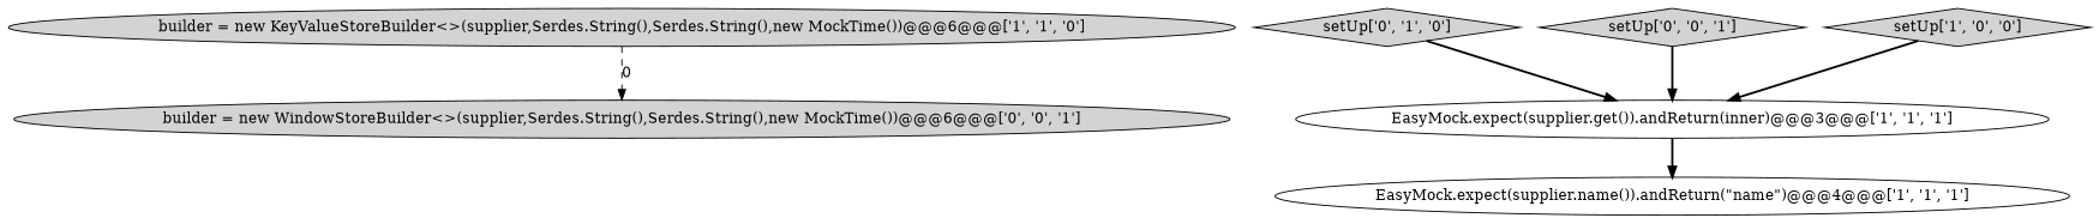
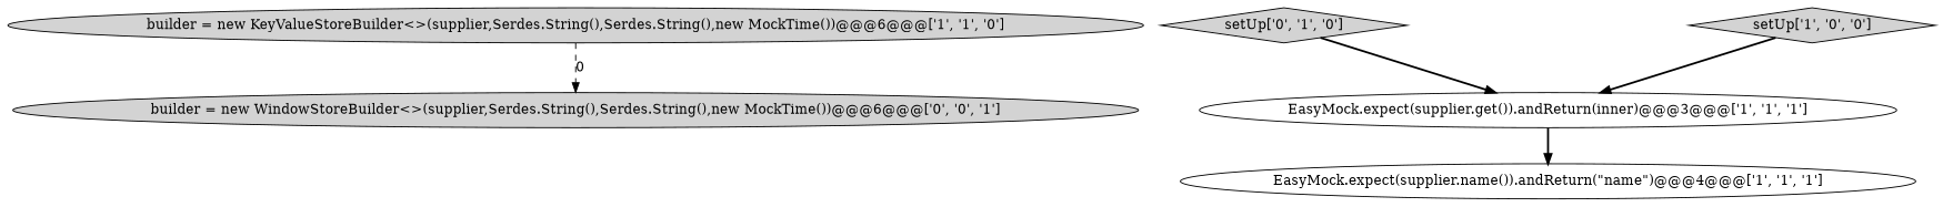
  digraph {
    node [fillcolor=lightgray shape=ellipse style=filled]
    edge [style=bold]
    n1 [label="builder = new KeyValueStoreBuilder<>(supplier,Serdes.String(),Serdes.String(),new MockTime())@@@6@@@['1', '1', '0']"]
    n2 [label="builder = new WindowStoreBuilder<>(supplier,Serdes.String(),Serdes.String(),new MockTime())@@@6@@@['0', '0', '1']"]
    n3 [fillcolor=white label="EasyMock.expect(supplier.get()).andReturn(inner)@@@3@@@['1', '1', '1']"]
    n4 [fillcolor=white label="EasyMock.expect(supplier.name()).andReturn(\"name\")@@@4@@@['1', '1', '1']"]
    n5 [label="setUp['0', '1', '0']" shape=diamond]
-   n6 [label="setUp['0', '0', '1']" shape=diamond]
    n7 [label="setUp['1', '0', '0']" shape=diamond]
    n1 -> n2 [label=0 style=dashed]
    n3 -> n4
    n5 -> n3
-   n6 -> n3
    n7 -> n3
  }
